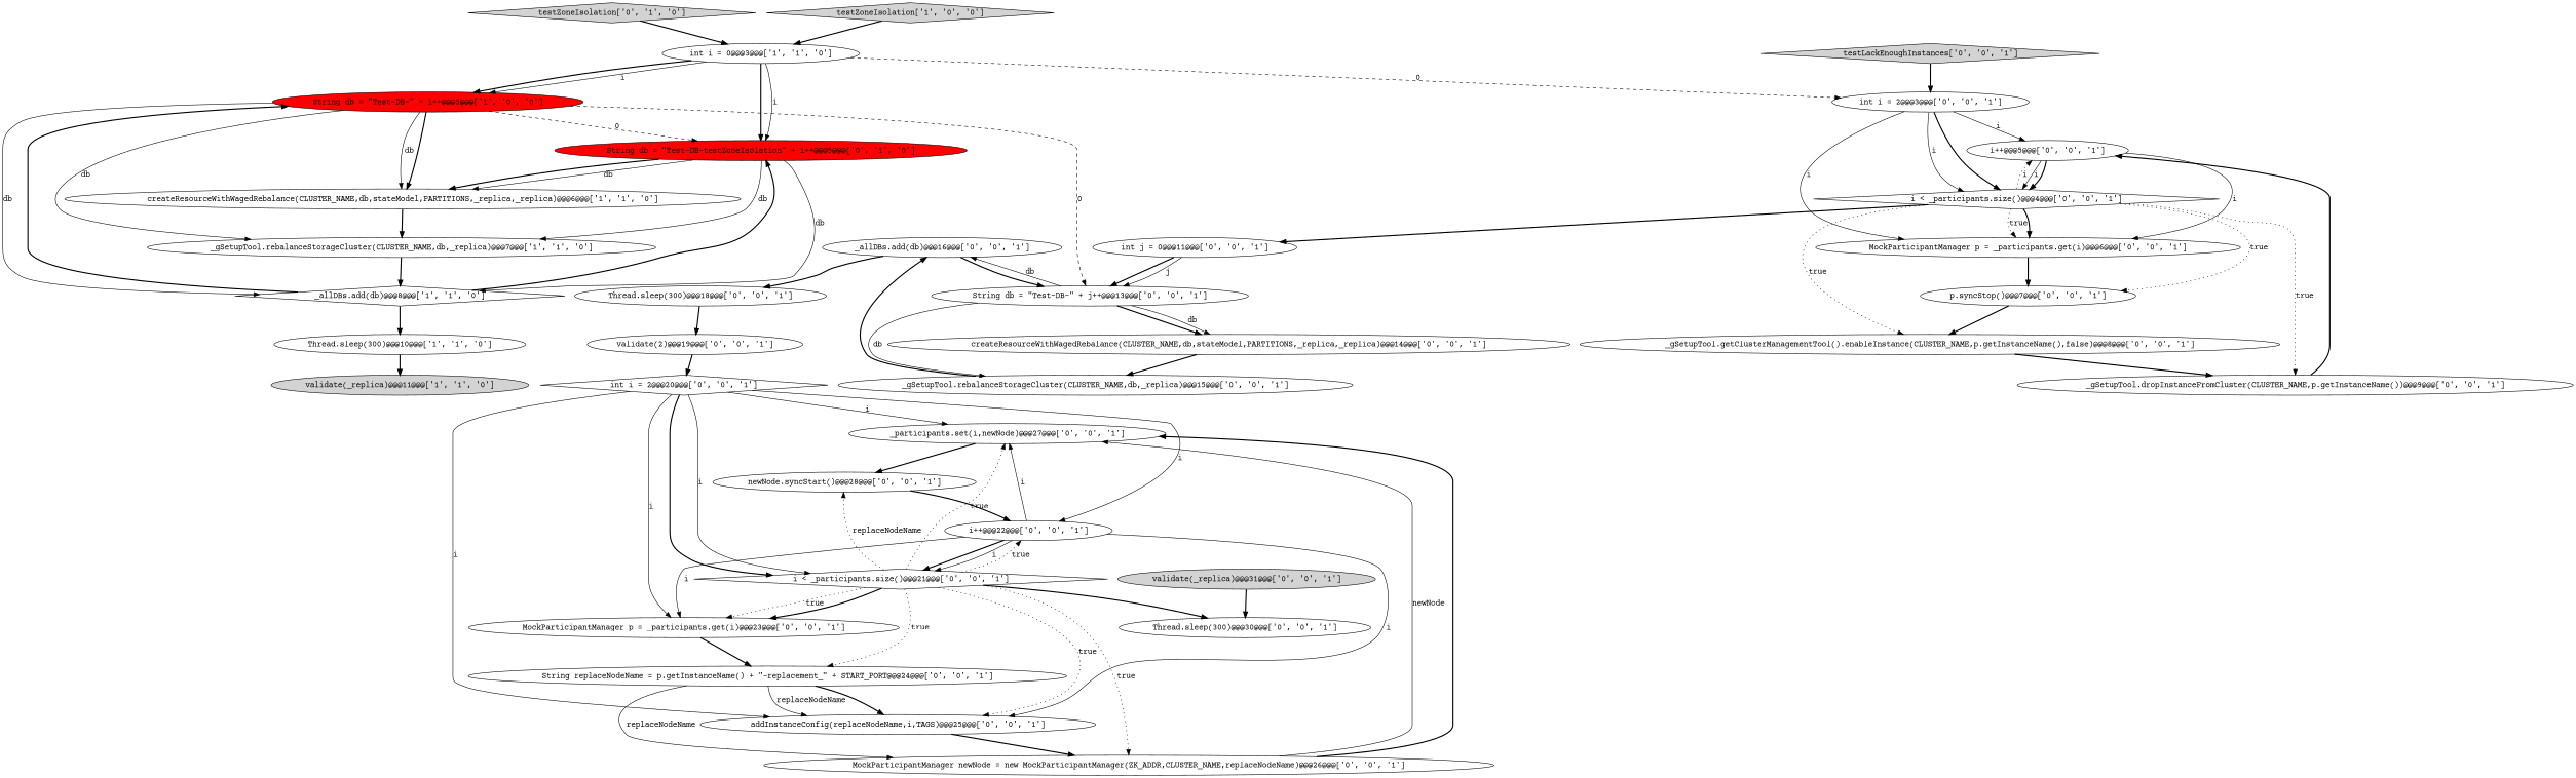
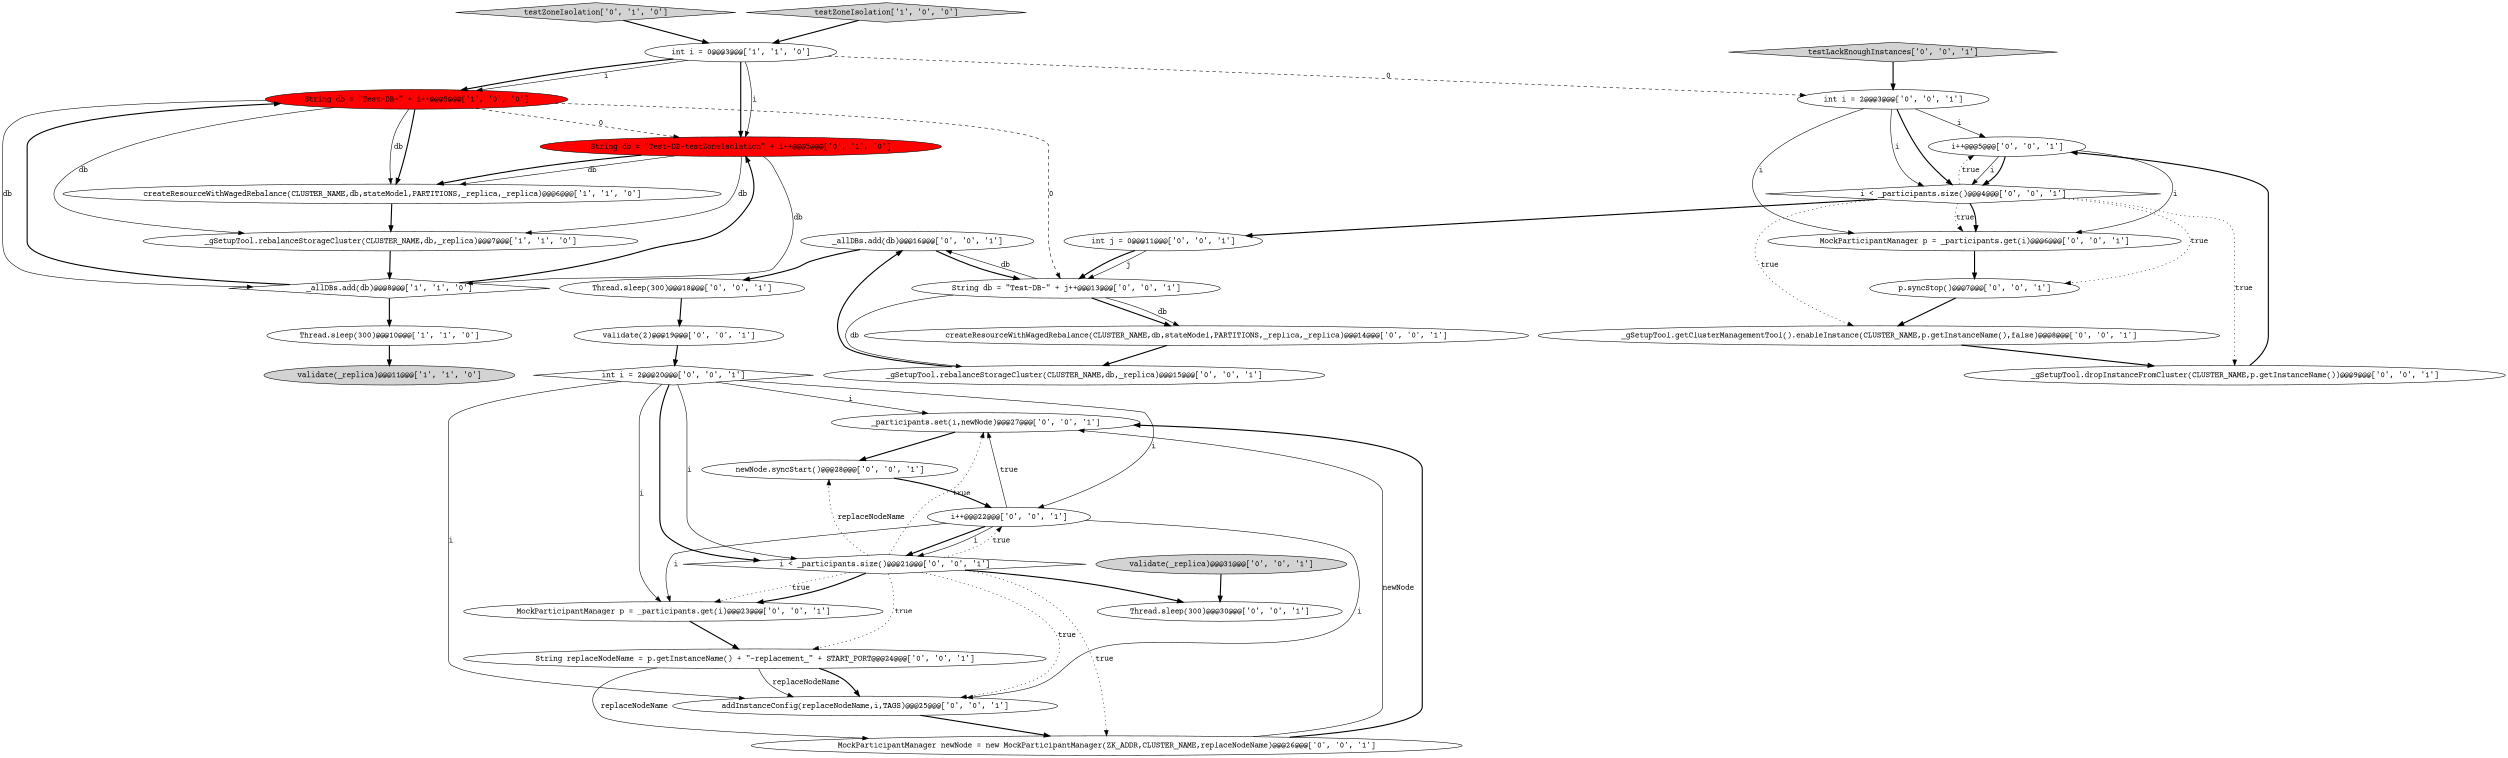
  digraph {
    fontname="Courier Prime"
    node [fillcolor=white fontname="Courier Prime" shape=ellipse style=filled]
    edge [fontname="Courier Prime" style=bold]
    n1 [label="_participants.set(i,newNode)@@@27@@@['0', '0', '1']"]
    n2 [label="newNode.syncStart()@@@28@@@['0', '0', '1']"]
    n3 [label="i++@@@22@@@['0', '0', '1']"]
    n4 [label="i < _participants.size()@@@21@@@['0', '0', '1']" shape=diamond]
    n5 [label="MockParticipantManager p = _participants.get(i)@@@23@@@['0', '0', '1']"]
    n6 [label="addInstanceConfig(replaceNodeName,i,TAGS)@@@25@@@['0', '0', '1']"]
    n7 [label="Thread.sleep(300)@@@30@@@['0', '0', '1']"]
    n8 [fillcolor=lightgray label="validate(_replica)@@@31@@@['0', '0', '1']"]
    n9 [fillcolor=lightgray label="testZoneIsolation['0', '1', '0']" shape=diamond]
    n10 [label="int i = 0@@@3@@@['1', '1', '0']"]
    n11 [label="int i = 2@@@3@@@['0', '0', '1']"]
    n12 [fillcolor=red label="String db = \"Test-DB-testZoneIsolation\" + i++@@@5@@@['0', '1', '0']"]
    n13 [fillcolor=red label="String db = \"Test-DB-\" + i++@@@5@@@['1', '0', '0']"]
    n14 [label="i++@@@5@@@['0', '0', '1']"]
    n15 [label="i < _participants.size()@@@4@@@['0', '0', '1']" shape=diamond]
    n16 [label="MockParticipantManager p = _participants.get(i)@@@6@@@['0', '0', '1']"]
    n17 [label="p.syncStop()@@@7@@@['0', '0', '1']"]
    n18 [label="_gSetupTool.getClusterManagementTool().enableInstance(CLUSTER_NAME,p.getInstanceName(),false)@@@8@@@['0', '0', '1']"]
    n19 [label="_gSetupTool.dropInstanceFromCluster(CLUSTER_NAME,p.getInstanceName())@@@9@@@['0', '0', '1']"]
    n20 [label="int j = 0@@@11@@@['0', '0', '1']"]
    n21 [label="int i = 2@@@20@@@['0', '0', '1']" shape=diamond]
    n22 [label="MockParticipantManager newNode = new MockParticipantManager(ZK_ADDR,CLUSTER_NAME,replaceNodeName)@@@26@@@['0', '0', '1']"]
    n23 [label="String replaceNodeName = p.getInstanceName() + \"-replacement_\" + START_PORT@@@24@@@['0', '0', '1']"]
    n24 [fillcolor=lightgray label="testLackEnoughInstances['0', '0', '1']" shape=diamond]
    n25 [label="String db = \"Test-DB-\" + j++@@@13@@@['0', '0', '1']"]
    n26 [label="Thread.sleep(300)@@@18@@@['0', '0', '1']"]
    n27 [label="validate(2)@@@19@@@['0', '0', '1']"]
    n28 [label="_allDBs.add(db)@@@8@@@['1', '1', '0']" shape=diamond]
    n29 [label="Thread.sleep(300)@@@10@@@['1', '1', '0']"]
    n30 [label="_gSetupTool.rebalanceStorageCluster(CLUSTER_NAME,db,_replica)@@@7@@@['1', '1', '0']"]
    n31 [label="createResourceWithWagedRebalance(CLUSTER_NAME,db,stateModel,PARTITIONS,_replica,_replica)@@@6@@@['1', '1', '0']"]
    n32 [fillcolor=lightgray label="validate(_replica)@@@11@@@['1', '1', '0']"]
    n33 [label="_allDBs.add(db)@@@16@@@['0', '0', '1']"]
    n34 [label="createResourceWithWagedRebalance(CLUSTER_NAME,db,stateModel,PARTITIONS,_replica,_replica)@@@14@@@['0', '0', '1']"]
    n35 [label="_gSetupTool.rebalanceStorageCluster(CLUSTER_NAME,db,_replica)@@@15@@@['0', '0', '1']"]
    n36 [fillcolor=lightgray label="testZoneIsolation['1', '0', '0']" shape=diamond]
    n1 -> n2
    n2 -> n3
-   n3 -> n1 [label=i style=solid]
+   n3 -> n1 [label=true style=solid]
    n3 -> n4
    n3 -> n4 [label=i style=solid]
    n3 -> n5 [label=i style=solid]
    n3 -> n6 [label=i style=solid]
    n4 -> n1 [label=true style=dotted]
    n4 -> n2 [label=replaceNodeName style=dotted]
    n4 -> n3 [label=true style=dotted]
    n4 -> n5 [label=true style=dotted]
    n4 -> n5
    n4 -> n6 [label=true style=dotted]
    n4 -> n7
    n4 -> n22 [label=true style=dotted]
    n4 -> n23 [label=true style=dotted]
    n5 -> n23
    n6 -> n22
    n8 -> n7
    n9 -> n10
    n10 -> n11 [label=0 style=dashed]
    n10 -> n12 [label=i style=solid]
    n10 -> n12
    n10 -> n13
    n10 -> n13 [label=i style=solid]
    n11 -> n14 [label=i style=solid]
    n11 -> n15 [label=i style=solid]
    n11 -> n15
    n11 -> n16 [label=i style=solid]
    n12 -> n28 [label=db style=solid]
    n12 -> n30 [label=db style=solid]
    n12 -> n31 [label=db style=solid]
    n12 -> n31
    n13 -> n12 [label=0 style=dashed]
    n13 -> n25 [label=0 style=dashed]
    n13 -> n28 [label=db style=solid]
    n13 -> n30 [label=db style=solid]
    n13 -> n31
    n13 -> n31 [label=db style=solid]
    n14 -> n15 [label=i style=solid]
    n14 -> n15
    n14 -> n16 [label=i style=solid]
-   n15 -> n14 [label=i style=dotted]
+   n15 -> n14 [label=true style=dotted]
    n15 -> n16 [label=true style=dotted]
    n15 -> n16
    n15 -> n17 [label=true style=dotted]
    n15 -> n18 [label=true style=dotted]
    n15 -> n19 [label=true style=dotted]
    n15 -> n20
    n16 -> n17
    n17 -> n18
    n18 -> n19
    n19 -> n14
    n20 -> n25
    n20 -> n25 [label=j style=solid]
    n21 -> n1 [label=i style=solid]
    n21 -> n3 [label=i style=solid]
    n21 -> n4
    n21 -> n4 [label=i style=solid]
    n21 -> n5 [label=i style=solid]
    n21 -> n6 [label=i style=solid]
    n22 -> n1 [label=newNode style=solid]
    n22 -> n1
    n23 -> n6
    n23 -> n6 [label=replaceNodeName style=solid]
    n23 -> n22 [label=replaceNodeName style=solid]
    n24 -> n11
    n25 -> n33 [label=db style=solid]
    n25 -> n34
    n25 -> n34 [label=db style=solid]
    n25 -> n35 [label=db style=solid]
    n26 -> n27
    n27 -> n21
    n28 -> n12
    n28 -> n13
    n28 -> n29
    n29 -> n32
    n30 -> n28
    n31 -> n30
    n33 -> n25
    n33 -> n26
    n34 -> n35
    n35 -> n33
    n36 -> n10
  }
